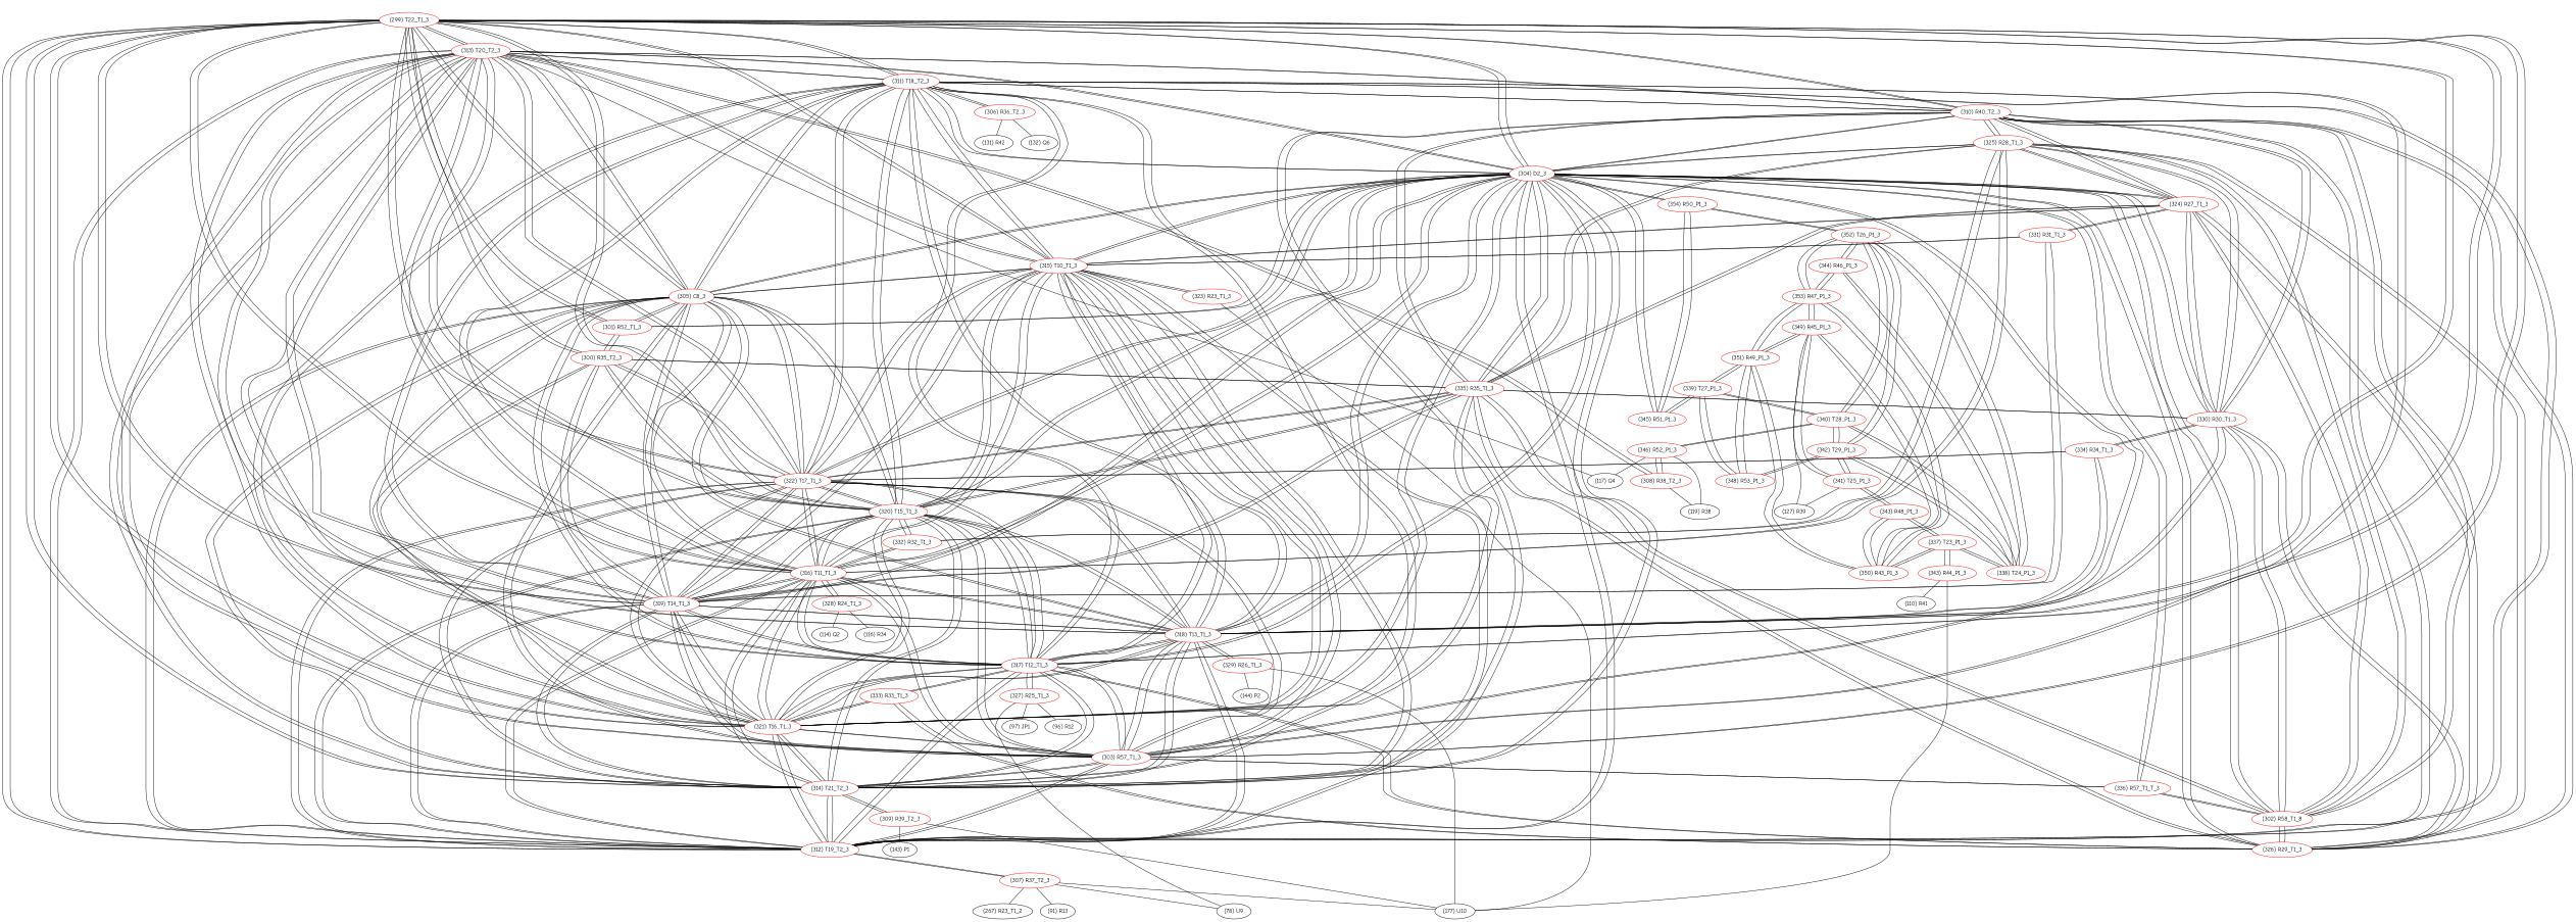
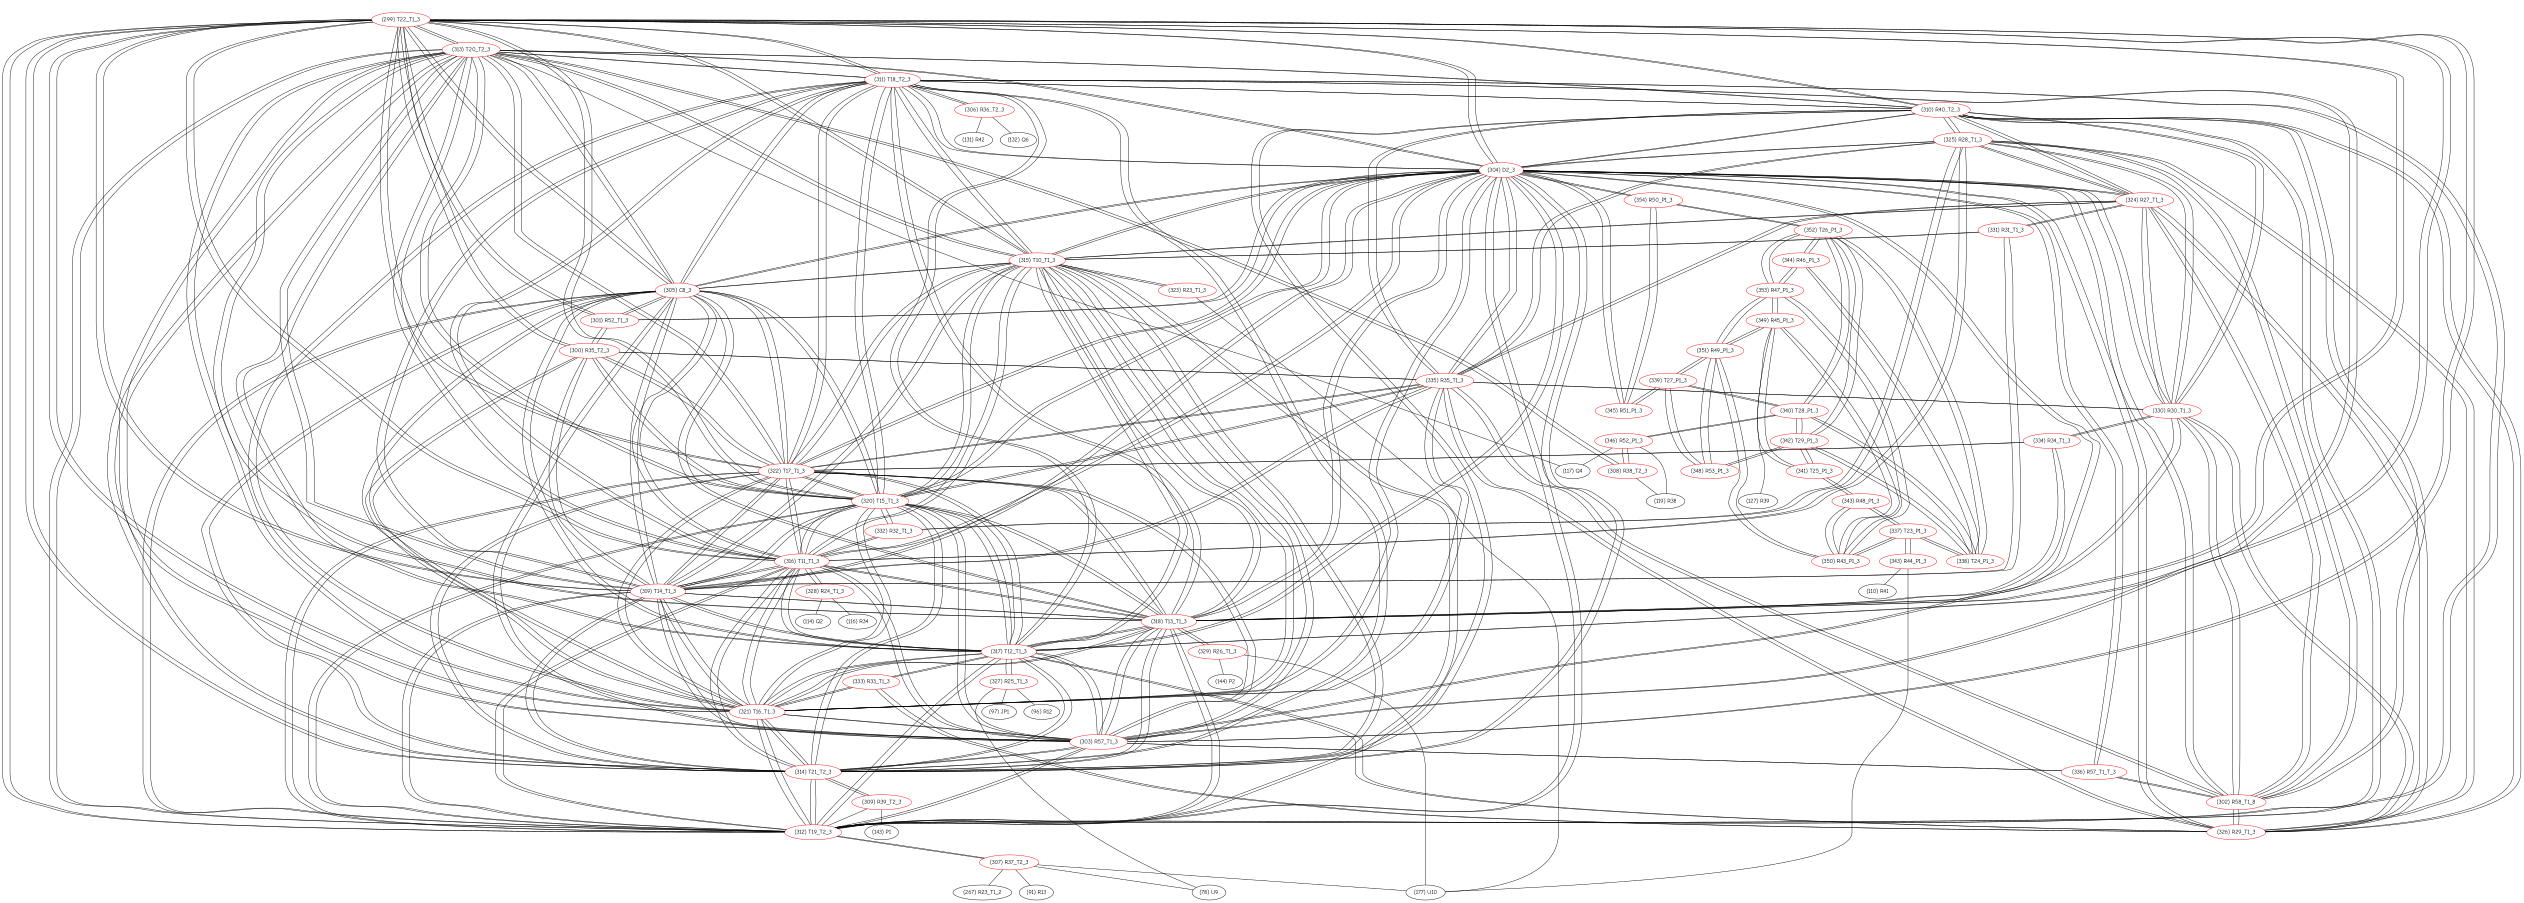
  graph {
    fontname="Comic Neue"
    node [color=red fontname="Comic Neue"]
    edge [fontname="Comic Neue"]
    n1 [label="(299) T22_T1_3"]
    n2 [label="(313) T20_T2_3"]
    n3 [label="(311) T18_T2_3"]
    n4 [label="(312) T19_T2_3"]
    n5 [label="(314) T21_T2_3"]
    n6 [label="(303) R57_T1_3"]
    n7 [label="(304) D2_3"]
    n8 [label="(316) T11_T1_3"]
    n9 [label="(321) T16_T1_3"]
    n10 [label="(322) T17_T1_3"]
    n11 [label="(315) T10_T1_3"]
    n12 [label="(317) T12_T1_3"]
    n13 [label="(318) T13_T1_3"]
    n14 [label="(319) T14_T1_3"]
    n15 [label="(320) T15_T1_3"]
    n16 [label="(305) C8_3"]
    n17 [label="(310) R40_T2_3"]
    n18 [label="(301) R52_T1_3"]
    n19 [label="(300) R35_T2_3"]
    n20 [label="(308) R38_T2_3"]
    n21 [label="(117) Q4" color=""]
    n22 [label="(306) R36_T2_3"]
    n23 [label="(307) R37_T2_3"]
    n24 [label="(309) R39_T2_3"]
    n25 [label="(336) R57_T1_T_3"]
    n26 [label="(335) R35_T1_3"]
    n27 [label="(302) R58_T1_8"]
    n28 [label="(326) R29_T1_3"]
    n29 [label="(330) R30_T1_3"]
    n30 [label="(324) R27_T1_3"]
    n31 [label="(325) R28_T1_3"]
    n32 [label="(345) R51_P1_3"]
    n33 [label="(354) R50_P1_3"]
    n34 [label="(328) R24_T1_3"]
    n35 [label="(332) R32_T1_3"]
    n36 [label="(333) R33_T1_3"]
    n37 [label="(334) R34_T1_3"]
    n38 [label="(323) R23_T1_3"]
    n39 [label="(331) R31_T1_3"]
    n40 [label="(327) R25_T1_3"]
    n41 [label="(329) R26_T1_3"]
    n42 [label="(119) R38" color=""]
    n43 [label="(346) R52_P1_3"]
    n44 [label="(132) Q6" color=""]
    n45 [label="(131) R42" color=""]
    n46 [label="(78) U9" color=""]
    n47 [label="(91) R13" color=""]
    n48 [label="(177) U10" color=""]
    n49 [label="(267) R23_T1_2" color=""]
    n50 [label="(143) P1" color=""]
    n51 [label="(339) T27_P1_3"]
    n52 [label="(352) T26_P1_3"]
    n53 [label="(114) Q2" color=""]
    n54 [label="(116) R34" color=""]
    n55 [label="(96) R12" color=""]
    n56 [label="(97) JP1" color=""]
    n57 [label="(144) P2" color=""]
    n58 [label="(340) T28_P1_3"]
    n59 [label="(351) R49_P1_3"]
    n60 [label="(348) R53_P1_3"]
    n61 [label="(338) T24_P1_3"]
    n62 [label="(353) R47_P1_3"]
    n63 [label="(342) T29_P1_3"]
    n64 [label="(344) R46_P1_3"]
    n65 [label="(337) T23_P1_3"]
    n66 [label="(343) R48_P1_3"]
    n67 [label="(350) R43_P1_3"]
    n68 [label="(343) R44_P1_3"]
    n69 [label="(341) T25_P1_3"]
    n70 [label="(349) R45_P1_3"]
    n71 [label="(110) R41" color=""]
    n72 [label="(127) R39" color=""]
    n1 -- n2
    n1 -- n3
    n1 -- n4
    n1 -- n5
    n1 -- n6
    n1 -- n7
    n1 -- n8
    n1 -- n9
    n1 -- n10
    n1 -- n11
    n1 -- n12
    n1 -- n13
    n1 -- n14
    n1 -- n15
    n1 -- n16
    n1 -- n17
    n1 -- n18
    n1 -- n19
    n2 -- n1
    n2 -- n3
    n2 -- n4
    n2 -- n5
    n2 -- n6
    n2 -- n7
    n2 -- n8
    n2 -- n9
    n2 -- n10
    n2 -- n11
    n2 -- n12
    n2 -- n13
    n2 -- n14
    n2 -- n15
    n2 -- n16
    n2 -- n17
    n2 -- n20
    n2 -- n21
    n3 -- n1
    n3 -- n2
    n3 -- n4
    n3 -- n5
    n3 -- n6
    n3 -- n7
    n3 -- n8
    n3 -- n9
    n3 -- n10
    n3 -- n11
    n3 -- n12
    n3 -- n13
    n3 -- n14
    n3 -- n15
    n3 -- n16
    n3 -- n17
    n3 -- n22
    n4 -- n1
    n4 -- n2
    n4 -- n3
    n4 -- n5
    n4 -- n6
    n4 -- n7
    n4 -- n8
    n4 -- n9
    n4 -- n10
    n4 -- n11
    n4 -- n12
    n4 -- n13
    n4 -- n14
    n4 -- n15
    n4 -- n16
    n4 -- n17
    n4 -- n23
    n5 -- n1
    n5 -- n2
    n5 -- n3
    n5 -- n4
    n5 -- n6
    n5 -- n7
    n5 -- n8
    n5 -- n9
    n5 -- n10
    n5 -- n11
    n5 -- n12
    n5 -- n13
    n5 -- n14
    n5 -- n15
    n5 -- n16
    n5 -- n17
    n5 -- n24
    n6 -- n1
    n6 -- n2
    n6 -- n3
    n6 -- n4
    n6 -- n5
    n6 -- n7
    n6 -- n8
    n6 -- n9
    n6 -- n10
    n6 -- n11
    n6 -- n12
    n6 -- n13
    n6 -- n14
    n6 -- n15
    n6 -- n16
    n6 -- n25
    n7 -- n1
    n7 -- n2
    n7 -- n3
    n7 -- n4
    n7 -- n5
    n7 -- n6
    n7 -- n8
    n7 -- n9
    n7 -- n10
    n7 -- n11
    n7 -- n12
    n7 -- n13
    n7 -- n14
    n7 -- n15
    n7 -- n16
    n7 -- n17
    n7 -- n18
    n7 -- n25
    n7 -- n26
    n7 -- n27
    n7 -- n28
    n7 -- n29
    n7 -- n30
    n7 -- n31
    n7 -- n32
    n7 -- n33
    n8 -- n1
    n8 -- n2
    n8 -- n3
    n8 -- n4
    n8 -- n5
    n8 -- n6
    n8 -- n7
    n8 -- n9
    n8 -- n10
    n8 -- n11
    n8 -- n12
    n8 -- n13
    n8 -- n14
    n8 -- n15
    n8 -- n16
    n8 -- n31
    n8 -- n34
    n8 -- n35
    n9 -- n1
    n9 -- n2
    n9 -- n3
    n9 -- n4
    n9 -- n5
    n9 -- n6
    n9 -- n7
    n9 -- n8
    n9 -- n10
    n9 -- n11
    n9 -- n12
    n9 -- n13
    n9 -- n14
    n9 -- n15
    n9 -- n16
    n9 -- n19
    n9 -- n26
    n9 -- n36
    n10 -- n1
    n10 -- n2
    n10 -- n3
    n10 -- n4
    n10 -- n5
    n10 -- n6
    n10 -- n7
    n10 -- n8
    n10 -- n9
    n10 -- n11
    n10 -- n12
    n10 -- n13
    n10 -- n14
    n10 -- n15
    n10 -- n16
    n10 -- n19
    n10 -- n26
    n10 -- n37
    n11 -- n1
    n11 -- n2
    n11 -- n3
    n11 -- n4
    n11 -- n5
    n11 -- n6
    n11 -- n7
    n11 -- n8
    n11 -- n9
    n11 -- n10
    n11 -- n12
    n11 -- n13
    n11 -- n14
    n11 -- n15
    n11 -- n16
    n11 -- n30
    n11 -- n38
    n11 -- n39
    n12 -- n1
    n12 -- n2
    n12 -- n3
    n12 -- n4
    n12 -- n5
    n12 -- n6
    n12 -- n7
    n12 -- n8
    n12 -- n9
    n12 -- n10
    n12 -- n11
    n12 -- n13
    n12 -- n14
    n12 -- n15
    n12 -- n16
    n12 -- n28
    n12 -- n36
    n12 -- n40
    n13 -- n1
    n13 -- n2
    n13 -- n3
    n13 -- n4
    n13 -- n5
    n13 -- n6
    n13 -- n7
    n13 -- n8
    n13 -- n9
    n13 -- n10
    n13 -- n11
    n13 -- n12
    n13 -- n14
    n13 -- n15
    n13 -- n16
    n13 -- n29
    n13 -- n37
    n13 -- n41
    n14 -- n1
    n14 -- n2
    n14 -- n3
    n14 -- n4
    n14 -- n5
    n14 -- n6
    n14 -- n7
    n14 -- n8
    n14 -- n9
    n14 -- n10
    n14 -- n11
    n14 -- n12
    n14 -- n13
    n14 -- n15
    n14 -- n16
    n14 -- n19
    n14 -- n26
    n14 -- n39
    n15 -- n1
    n15 -- n2
    n15 -- n3
    n15 -- n4
    n15 -- n5
    n15 -- n6
    n15 -- n7
    n15 -- n8
    n15 -- n9
    n15 -- n10
    n15 -- n11
    n15 -- n12
    n15 -- n13
    n15 -- n14
    n15 -- n16
    n15 -- n19
    n15 -- n26
    n15 -- n35
    n16 -- n1
    n16 -- n2
    n16 -- n3
    n16 -- n4
    n16 -- n5
    n16 -- n6
    n16 -- n7
    n16 -- n8
    n16 -- n9
    n16 -- n10
    n16 -- n11
    n16 -- n12
    n16 -- n13
    n16 -- n14
    n16 -- n15
    n16 -- n18
    n17 -- n1
    n17 -- n2
    n17 -- n3
    n17 -- n4
    n17 -- n5
    n17 -- n7
    n17 -- n26
    n17 -- n27
    n17 -- n28
    n17 -- n29
    n17 -- n30
    n17 -- n31
    n18 -- n1
    n18 -- n7
    n18 -- n16
    n18 -- n19
    n19 -- n1
    n19 -- n9
    n19 -- n10
    n19 -- n14
    n19 -- n15
    n19 -- n18
    n19 -- n26
    n20 -- n2
    n20 -- n42
    n20 -- n43
    n22 -- n3
    n22 -- n44
    n22 -- n45
    n23 -- n4
    n23 -- n46
    n23 -- n47
    n23 -- n48
    n23 -- n49
    n24 -- n5
-   n24 -- n48
+   n24 -- n4
    n24 -- n50
    n25 -- n6
    n25 -- n7
    n25 -- n27
    n26 -- n7
    n26 -- n9
    n26 -- n10
    n26 -- n14
    n26 -- n15
    n26 -- n17
    n26 -- n19
    n26 -- n27
    n26 -- n28
    n26 -- n29
    n26 -- n30
    n26 -- n31
    n27 -- n7
    n27 -- n17
    n27 -- n25
    n27 -- n26
    n27 -- n28
    n27 -- n29
    n27 -- n30
    n27 -- n31
    n28 -- n7
    n28 -- n12
    n28 -- n17
    n28 -- n26
    n28 -- n27
    n28 -- n29
    n28 -- n30
    n28 -- n31
    n28 -- n36
    n29 -- n7
    n29 -- n13
    n29 -- n17
    n29 -- n26
    n29 -- n27
    n29 -- n28
    n29 -- n30
    n29 -- n31
    n29 -- n37
    n30 -- n7
    n30 -- n11
    n30 -- n17
    n30 -- n26
    n30 -- n27
    n30 -- n28
    n30 -- n29
    n30 -- n31
    n30 -- n39
    n31 -- n7
    n31 -- n8
    n31 -- n17
    n31 -- n26
    n31 -- n27
    n31 -- n28
    n31 -- n29
    n31 -- n30
    n31 -- n35
    n32 -- n7
    n32 -- n33
    n32 -- n51
    n33 -- n7
    n33 -- n32
    n33 -- n52
    n34 -- n8
    n34 -- n53
    n34 -- n54
    n35 -- n8
    n35 -- n15
    n35 -- n31
    n36 -- n9
    n36 -- n12
    n36 -- n28
    n37 -- n10
    n37 -- n13
    n37 -- n29
    n38 -- n11
    n38 -- n48
    n39 -- n11
    n39 -- n14
    n39 -- n30
    n40 -- n12
    n40 -- n46
    n40 -- n55
    n40 -- n56
    n41 -- n13
    n41 -- n48
    n41 -- n57
    n43 -- n20
    n43 -- n21
    n43 -- n42
    n43 -- n58
    n51 -- n32
    n51 -- n58
    n51 -- n59
    n51 -- n60
    n52 -- n33
    n52 -- n58
    n52 -- n61
    n52 -- n62
    n52 -- n63
    n52 -- n64
    n58 -- n43
    n58 -- n51
    n58 -- n52
    n58 -- n61
    n58 -- n63
    n59 -- n51
    n59 -- n60
    n59 -- n62
    n59 -- n67
    n59 -- n70
    n60 -- n51
    n60 -- n59
    n60 -- n63
    n61 -- n52
    n61 -- n58
    n61 -- n63
    n61 -- n64
    n61 -- n65
    n62 -- n52
    n62 -- n59
    n62 -- n64
    n62 -- n67
    n62 -- n70
    n63 -- n52
    n63 -- n58
    n63 -- n60
    n63 -- n61
    n63 -- n69
    n64 -- n52
    n64 -- n61
    n64 -- n62
    n65 -- n61
    n65 -- n66
    n65 -- n67
    n65 -- n68
    n66 -- n65
    n66 -- n67
    n66 -- n69
    n67 -- n59
    n67 -- n62
    n67 -- n65
    n67 -- n66
    n67 -- n70
    n68 -- n48
    n68 -- n65
    n68 -- n71
    n69 -- n63
    n69 -- n66
    n69 -- n70
-   n69 -- n72
    n70 -- n59
    n70 -- n62
    n70 -- n67
    n70 -- n69
    n70 -- n72
  }
